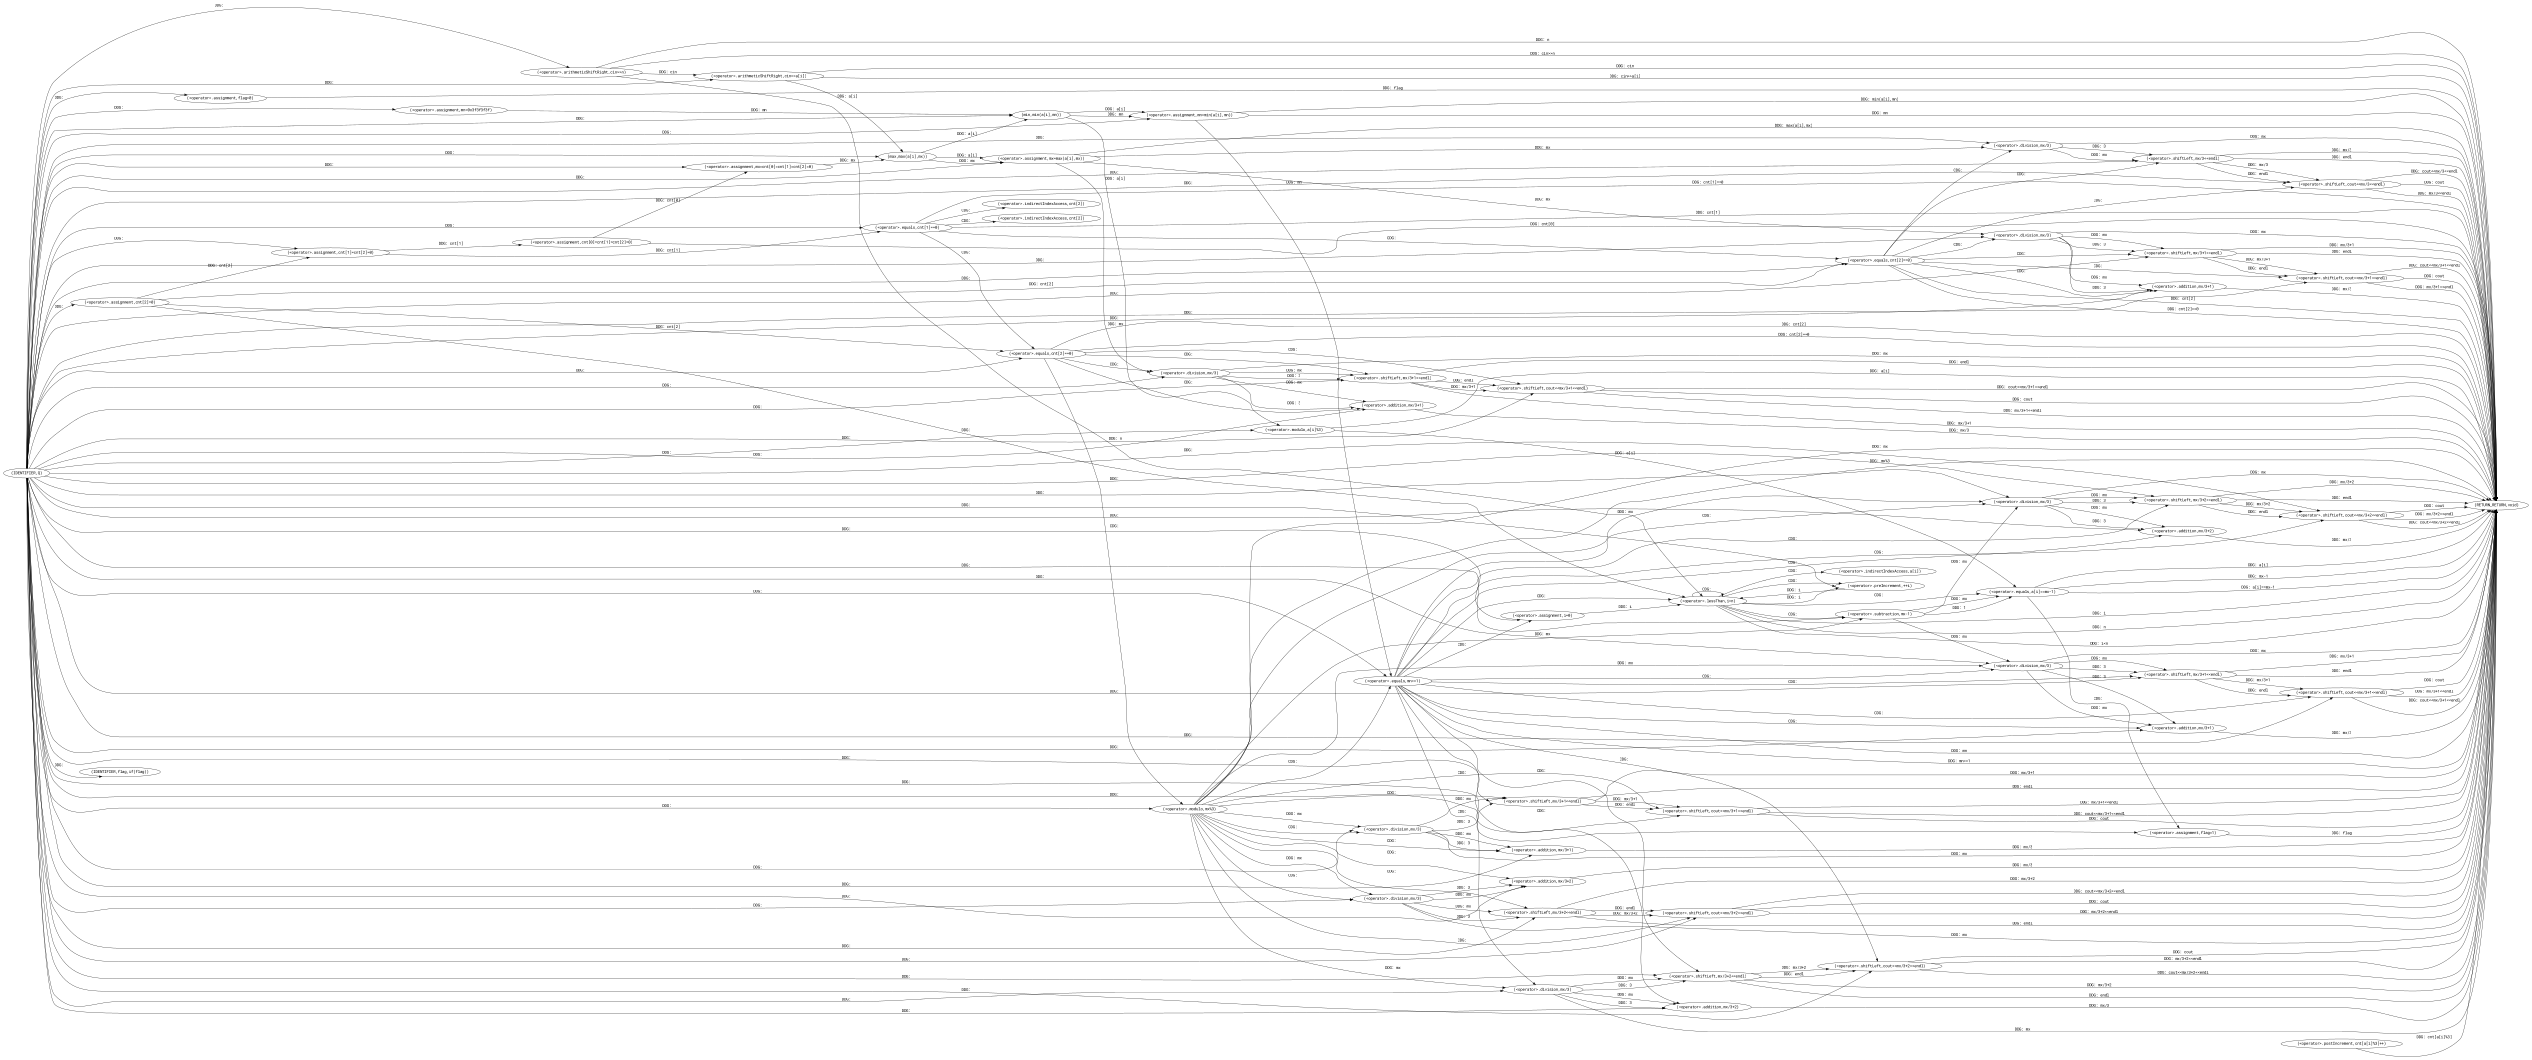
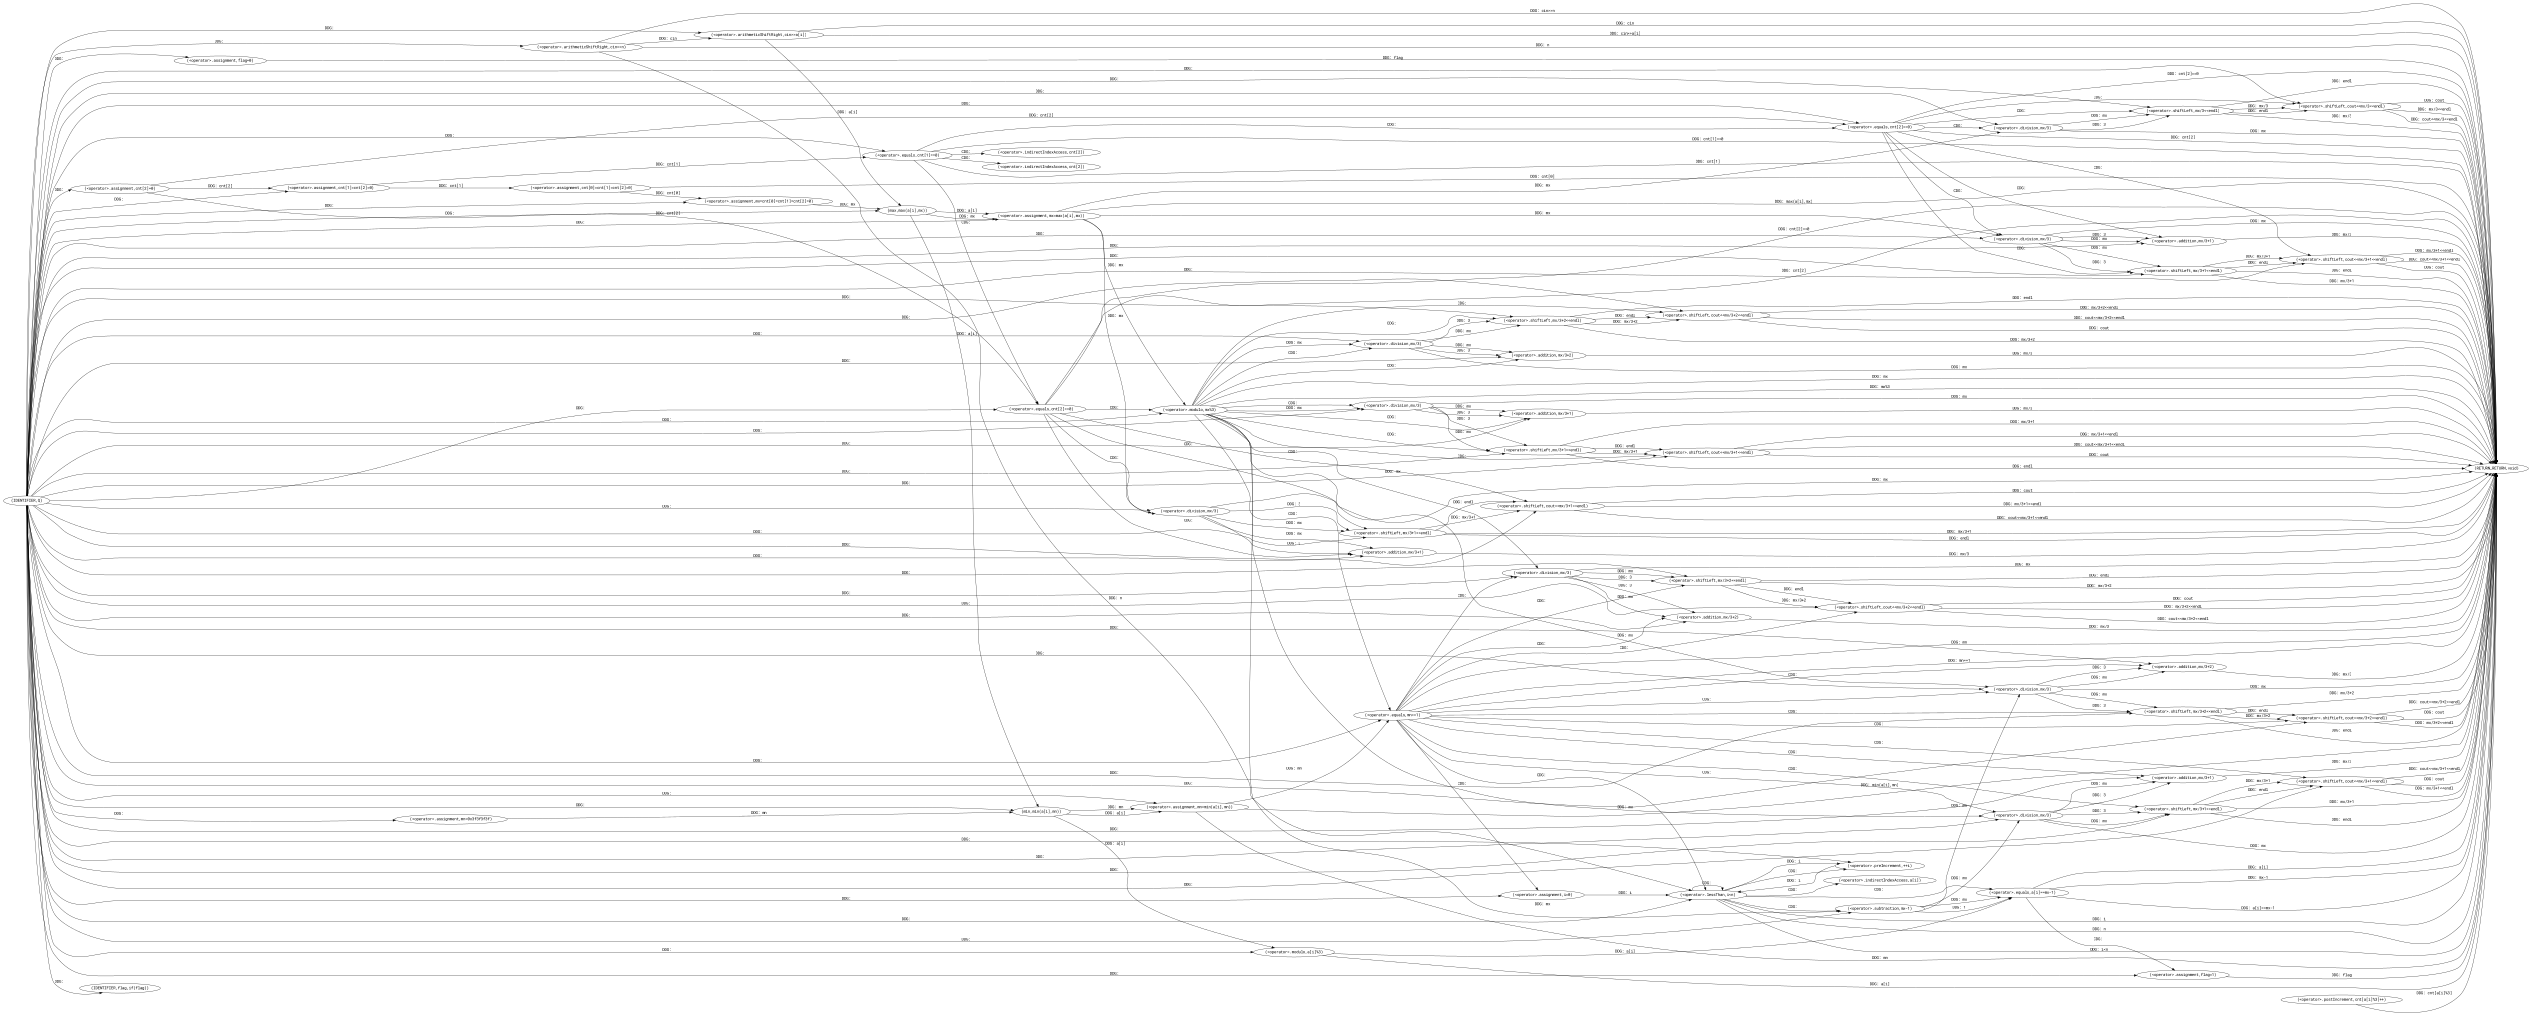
  digraph {
    fontname="Roboto Mono"
    rankdir=LR
    node [fontname="Roboto Mono"]
    edge [fontname="Roboto Mono"]
    n1 [label="(IDENTIFIER,Q)"]
    n2 [label="(<operator>.arithmeticShiftRight,cin>>n)"]
    n3 [label="(<operator>.assignment,mx=cnt[0]=cnt[1]=cnt[2]=0)"]
    n4 [label="(<operator>.assignment,flag=0)"]
    n5 [label="(<operator>.assignment,mn=0x3f3f3f3f)"]
    n6 [label="(<operator>.arithmeticShiftRight,cin>>a[i])"]
    n7 [label="(<operator>.assignment,mx=max(a[i],mx))"]
    n8 [label="(<operator>.assignment,mn=min(a[i],mn))"]
    n9 [label="(<operator>.equals,cnt[1]==0)"]
    n10 [label="(<operator>.assignment,cnt[1]=cnt[2]=0)"]
    n11 [label="(max,max(a[i],mx))"]
    n12 [label="(min,min(a[i],mn))"]
    n13 [label="(<operator>.equals,cnt[2]==0)"]
    n14 [label="(<operator>.assignment,cnt[2]=0)"]
    n15 [label="(<operator>.modulo,a[i]%3)"]
    n16 [label="(<operator>.shiftLeft,cout<<mx/3<<endl)"]
    n17 [label="(<operator>.equals,cnt[2]==0)"]
    n18 [label="(<operator>.shiftLeft,cout<<mx/3+1<<endl)"]
    n19 [label="(<operator>.shiftLeft,cout<<mx/3+1<<endl)"]
    n20 [label="(<operator>.shiftLeft,mx/3<<endl)"]
    n21 [label="(<operator>.division,mx/3)"]
    n22 [label="(<operator>.shiftLeft,mx/3+1<<endl)"]
    n23 [label="(<operator>.shiftLeft,mx/3+1<<endl)"]
    n24 [label="(<operator>.modulo,mx%3)"]
    n25 [label="(<operator>.addition,mx/3+1)"]
    n26 [label="(<operator>.addition,mx/3+1)"]
    n27 [label="(<operator>.shiftLeft,cout<<mx/3+1<<endl)"]
    n28 [label="(<operator>.shiftLeft,cout<<mx/3+2<<endl)"]
    n29 [label="(<operator>.division,mx/3)"]
    n30 [label="(<operator>.division,mx/3)"]
    n31 [label="(<operator>.equals,mn==1)"]
    n32 [label="(<operator>.shiftLeft,mx/3+1<<endl)"]
    n33 [label="(<operator>.shiftLeft,cout<<mx/3+2<<endl)"]
    n34 [label="(<operator>.shiftLeft,mx/3+2<<endl)"]
    n35 [label="(<operator>.addition,mx/3+1)"]
    n36 [label="(<operator>.addition,mx/3+2)"]
    n37 [label="(<operator>.division,mx/3)"]
    n38 [label="(<operator>.shiftLeft,mx/3+2<<endl)"]
    n39 [label="(<operator>.assignment,i=0)"]
    n40 [label="(<operator>.lessThan,i<n)"]
    n41 [label="(<operator>.preIncrement,++i)"]
    n42 [label="(IDENTIFIER,flag,if(flag))"]
    n43 [label="(<operator>.shiftLeft,cout<<mx/3+2<<endl)"]
    n44 [label="(<operator>.division,mx/3)"]
    n45 [label="(<operator>.addition,mx/3+2)"]
    n46 [label="(<operator>.assignment,flag=1)"]
    n47 [label="(<operator>.shiftLeft,cout<<mx/3+1<<endl)"]
    n48 [label="(<operator>.division,mx/3)"]
    n49 [label="(<operator>.shiftLeft,mx/3+2<<endl)"]
    n50 [label="(<operator>.subtraction,mx-1)"]
    n51 [label="(<operator>.addition,mx/3+2)"]
    n52 [label="(<operator>.shiftLeft,mx/3+1<<endl)"]
    n53 [label="(<operator>.division,mx/3)"]
    n54 [label="(<operator>.addition,mx/3+1)"]
    n55 [label="(<operator>.division,mx/3)"]
    n56 [label="(RETURN_RETURN,void)"]
    n57 [label="(<operator>.indirectIndexAccess,cnt[2])"]
    n58 [label="(<operator>.indirectIndexAccess,cnt[2])"]
    n59 [label="(<operator>.assignment,cnt[0]=cnt[1]=cnt[2]=0)"]
    n60 [label="(<operator>.equals,a[i]==mx-1)"]
    n61 [label="(<operator>.indirectIndexAccess,a[i])"]
    n62 [label="(<operator>.postIncrement,cnt[a[i]%3]++)"]
    n1 -> n2 [label="DDG: "]
    n1 -> n3 [label="DDG: "]
    n1 -> n4 [label="DDG: "]
    n1 -> n5 [label="DDG: "]
    n1 -> n6 [label="DDG: "]
    n1 -> n7 [label="DDG: "]
    n1 -> n8 [label="DDG: "]
    n1 -> n9 [label="DDG: "]
    n1 -> n10 [label="DDG: "]
    n1 -> n11 [label="DDG: "]
    n1 -> n12 [label="DDG: "]
    n1 -> n13 [label="DDG: "]
    n1 -> n14 [label="DDG: "]
    n1 -> n15 [label="DDG: "]
    n1 -> n16 [label="DDG: "]
    n1 -> n17 [label="DDG: "]
    n1 -> n18 [label="DDG: "]
    n1 -> n19 [label="DDG: "]
    n1 -> n20 [label="DDG: "]
    n1 -> n21 [label="DDG: "]
    n1 -> n22 [label="DDG: "]
    n1 -> n23 [label="DDG: "]
    n1 -> n24 [label="DDG: "]
    n1 -> n25 [label="DDG: "]
    n1 -> n26 [label="DDG: "]
    n1 -> n27 [label="DDG: "]
    n1 -> n28 [label="DDG: "]
    n1 -> n29 [label="DDG: "]
    n1 -> n30 [label="DDG: "]
    n1 -> n31 [label="DDG: "]
    n1 -> n32 [label="DDG: "]
    n1 -> n33 [label="DDG: "]
    n1 -> n34 [label="DDG: "]
    n1 -> n35 [label="DDG: "]
    n1 -> n36 [label="DDG: "]
    n1 -> n37 [label="DDG: "]
    n1 -> n38 [label="DDG: "]
    n1 -> n39 [label="DDG: "]
-   n14 -> n40 [label="DDG: "]
+   n1 -> n40 [label="DDG: "]
    n1 -> n41 [label="DDG: "]
    n1 -> n42 [label="DDG: "]
    n1 -> n43 [label="DDG: "]
    n1 -> n44 [label="DDG: "]
    n1 -> n45 [label="DDG: "]
    n1 -> n46 [label="DDG: "]
    n1 -> n47 [label="DDG: "]
    n1 -> n48 [label="DDG: "]
    n1 -> n49 [label="DDG: "]
    n1 -> n50 [label="DDG: "]
    n1 -> n51 [label="DDG: "]
    n1 -> n52 [label="DDG: "]
    n1 -> n53 [label="DDG: "]
    n1 -> n54 [label="DDG: "]
    n1 -> n55 [label="DDG: "]
    n2 -> n6 [label="DDG: cin"]
    n2 -> n40 [label="DDG: n"]
    n2 -> n56 [label="DDG: n"]
    n2 -> n56 [label="DDG: cin>>n"]
    n3 -> n11 [label="DDG: mx"]
    n4 -> n56 [label="DDG: flag"]
    n5 -> n12 [label="DDG: mn"]
    n6 -> n11 [label="DDG: a[i]"]
    n6 -> n56 [label="DDG: cin"]
    n6 -> n56 [label="DDG: cin>>a[i]"]
    n7 -> n21 [label="DDG: mx"]
+   n7 -> n24 [label="DDG: mx"]
    n7 -> n29 [label="DDG: mx"]
    n7 -> n30 [label="DDG: mx"]
    n7 -> n56 [label="DDG: max(a[i],mx)"]
    n8 -> n31 [label="DDG: mn"]
    n8 -> n56 [label="DDG: mn"]
    n8 -> n56 [label="DDG: min(a[i],mn)"]
    n9 -> n13 [label="CDG: "]
    n9 -> n17 [label="CDG: "]
    n9 -> n56 [label="DDG: cnt[1]"]
    n9 -> n56 [label="DDG: cnt[1]==0"]
    n9 -> n57 [label="CDG: "]
    n9 -> n58 [label="CDG: "]
    n10 -> n9 [label="DDG: cnt[1]"]
    n10 -> n59 [label="DDG: cnt[1]"]
    n11 -> n7 [label="DDG: a[i]"]
    n11 -> n7 [label="DDG: mx"]
    n11 -> n12 [label="DDG: a[i]"]
    n12 -> n8 [label="DDG: a[i]"]
    n12 -> n8 [label="DDG: mn"]
    n12 -> n15 [label="DDG: a[i]"]
    n13 -> n16 [label="CDG: "]
    n13 -> n18 [label="CDG: "]
    n13 -> n20 [label="CDG: "]
    n13 -> n21 [label="CDG: "]
    n13 -> n22 [label="CDG: "]
    n13 -> n25 [label="CDG: "]
    n13 -> n29 [label="CDG: "]
    n13 -> n56 [label="DDG: cnt[2]"]
    n13 -> n56 [label="DDG: cnt[2]==0"]
    n14 -> n10 [label="DDG: cnt[2]"]
    n14 -> n13 [label="DDG: cnt[2]"]
    n14 -> n17 [label="DDG: cnt[2]"]
    n15 -> n56 [label="DDG: a[i]"]
    n15 -> n60 [label="DDG: a[i]"]
    n16 -> n56 [label="DDG: cout"]
    n16 -> n56 [label="DDG: mx/3<<endl"]
    n16 -> n56 [label="DDG: cout<<mx/3<<endl"]
    n17 -> n19 [label="CDG: "]
    n17 -> n23 [label="CDG: "]
    n17 -> n24 [label="CDG: "]
    n17 -> n26 [label="CDG: "]
    n17 -> n30 [label="CDG: "]
    n17 -> n56 [label="DDG: cnt[2]"]
    n17 -> n56 [label="DDG: cnt[2]==0"]
    n18 -> n56 [label="DDG: cout"]
    n18 -> n56 [label="DDG: mx/3+1<<endl"]
    n18 -> n56 [label="DDG: cout<<mx/3+1<<endl"]
    n19 -> n56 [label="DDG: cout"]
    n19 -> n56 [label="DDG: mx/3+1<<endl"]
    n19 -> n56 [label="DDG: cout<<mx/3+1<<endl"]
    n20 -> n16 [label="DDG: endl"]
    n20 -> n16 [label="DDG: mx/3"]
    n20 -> n56 [label="DDG: mx/3"]
    n20 -> n56 [label="DDG: endl"]
    n21 -> n20 [label="DDG: 3"]
    n21 -> n20 [label="DDG: mx"]
    n21 -> n56 [label="DDG: mx"]
    n22 -> n18 [label="DDG: endl"]
    n22 -> n18 [label="DDG: mx/3+1"]
    n22 -> n56 [label="DDG: mx/3+1"]
    n22 -> n56 [label="DDG: endl"]
    n23 -> n19 [label="DDG: endl"]
    n23 -> n19 [label="DDG: mx/3+1"]
    n23 -> n56 [label="DDG: mx/3+1"]
    n23 -> n56 [label="DDG: endl"]
    n24 -> n27 [label="CDG: "]
    n24 -> n28 [label="CDG: "]
    n24 -> n31 [label="CDG: "]
    n24 -> n32 [label="CDG: "]
    n24 -> n34 [label="CDG: "]
    n24 -> n35 [label="CDG: "]
    n24 -> n36 [label="CDG: "]
    n24 -> n37 [label="DDG: mx"]
    n24 -> n37 [label="CDG: "]
    n24 -> n44 [label="DDG: mx"]
    n24 -> n44 [label="CDG: "]
    n24 -> n48 [label="DDG: mx"]
    n24 -> n50 [label="DDG: mx"]
    n24 -> n53 [label="DDG: mx"]
    n24 -> n55 [label="DDG: mx"]
    n24 -> n56 [label="DDG: mx"]
    n24 -> n56 [label="DDG: mx%3"]
    n25 -> n56 [label="DDG: mx/3"]
    n26 -> n56 [label="DDG: mx/3"]
    n27 -> n56 [label="DDG: cout"]
    n27 -> n56 [label="DDG: mx/3+1<<endl"]
    n27 -> n56 [label="DDG: cout<<mx/3+1<<endl"]
    n28 -> n56 [label="DDG: cout"]
    n28 -> n56 [label="DDG: mx/3+2<<endl"]
    n28 -> n56 [label="DDG: cout<<mx/3+2<<endl"]
    n29 -> n22 [label="DDG: mx"]
    n29 -> n22 [label="DDG: 3"]
    n29 -> n25 [label="DDG: mx"]
    n29 -> n25 [label="DDG: 3"]
    n29 -> n56 [label="DDG: mx"]
    n30 -> n23 [label="DDG: 3"]
    n30 -> n23 [label="DDG: mx"]
    n30 -> n26 [label="DDG: 3"]
    n30 -> n26 [label="DDG: mx"]
    n30 -> n56 [label="DDG: mx"]
    n31 -> n33 [label="CDG: "]
    n31 -> n38 [label="CDG: "]
    n31 -> n39 [label="CDG: "]
    n31 -> n40 [label="CDG: "]
    n31 -> n43 [label="CDG: "]
    n31 -> n45 [label="CDG: "]
    n31 -> n47 [label="CDG: "]
    n31 -> n48 [label="CDG: "]
    n31 -> n49 [label="CDG: "]
    n31 -> n51 [label="CDG: "]
    n31 -> n52 [label="CDG: "]
    n31 -> n53 [label="CDG: "]
    n31 -> n54 [label="CDG: "]
    n31 -> n55 [label="CDG: "]
    n31 -> n56 [label="DDG: mn"]
    n31 -> n56 [label="DDG: mn==1"]
    n32 -> n27 [label="DDG: endl"]
    n32 -> n27 [label="DDG: mx/3+1"]
    n32 -> n56 [label="DDG: mx/3+1"]
    n32 -> n56 [label="DDG: endl"]
    n33 -> n56 [label="DDG: cout"]
    n33 -> n56 [label="DDG: mx/3+2<<endl"]
    n33 -> n56 [label="DDG: cout<<mx/3+2<<endl"]
    n34 -> n28 [label="DDG: endl"]
    n34 -> n28 [label="DDG: mx/3+2"]
    n34 -> n56 [label="DDG: mx/3+2"]
    n34 -> n56 [label="DDG: endl"]
    n35 -> n56 [label="DDG: mx/3"]
    n36 -> n56 [label="DDG: mx/3"]
    n37 -> n32 [label="DDG: mx"]
    n37 -> n32 [label="DDG: 3"]
    n37 -> n35 [label="DDG: mx"]
    n37 -> n35 [label="DDG: 3"]
    n37 -> n56 [label="DDG: mx"]
    n38 -> n33 [label="DDG: endl"]
    n38 -> n33 [label="DDG: mx/3+2"]
    n38 -> n56 [label="DDG: mx/3+2"]
    n38 -> n56 [label="DDG: endl"]
    n39 -> n40 [label="DDG: i"]
    n40 -> n40 [label="CDG: "]
    n40 -> n41 [label="DDG: i"]
    n40 -> n41 [label="CDG: "]
    n40 -> n50 [label="CDG: "]
    n40 -> n56 [label="DDG: i"]
    n40 -> n56 [label="DDG: n"]
    n40 -> n56 [label="DDG: i<n"]
    n40 -> n60 [label="CDG: "]
    n40 -> n61 [label="CDG: "]
    n41 -> n40 [label="DDG: i"]
    n43 -> n56 [label="DDG: cout"]
    n43 -> n56 [label="DDG: mx/3+2<<endl"]
    n43 -> n56 [label="DDG: cout<<mx/3+2<<endl"]
    n44 -> n34 [label="DDG: 3"]
    n44 -> n34 [label="DDG: mx"]
    n44 -> n36 [label="DDG: 3"]
    n44 -> n36 [label="DDG: mx"]
    n44 -> n56 [label="DDG: mx"]
    n45 -> n56 [label="DDG: mx/3"]
    n46 -> n56 [label="DDG: flag"]
    n47 -> n56 [label="DDG: cout"]
    n47 -> n56 [label="DDG: mx/3+1<<endl"]
    n47 -> n56 [label="DDG: cout<<mx/3+1<<endl"]
    n48 -> n38 [label="DDG: mx"]
    n48 -> n38 [label="DDG: 3"]
    n48 -> n45 [label="DDG: mx"]
    n48 -> n45 [label="DDG: 3"]
    n48 -> n56 [label="DDG: mx"]
    n49 -> n43 [label="DDG: mx/3+2"]
    n49 -> n43 [label="DDG: endl"]
    n49 -> n56 [label="DDG: mx/3+2"]
    n49 -> n56 [label="DDG: endl"]
    n50 -> n53 [label="DDG: mx"]
    n50 -> n55 [label="DDG: mx"]
    n50 -> n60 [label="DDG: mx"]
    n50 -> n60 [label="DDG: 1"]
    n51 -> n56 [label="DDG: mx/3"]
    n52 -> n47 [label="DDG: endl"]
    n52 -> n47 [label="DDG: mx/3+1"]
    n52 -> n56 [label="DDG: mx/3+1"]
    n52 -> n56 [label="DDG: endl"]
    n53 -> n49 [label="DDG: mx"]
    n53 -> n49 [label="DDG: 3"]
    n53 -> n51 [label="DDG: mx"]
    n53 -> n51 [label="DDG: 3"]
    n53 -> n56 [label="DDG: mx"]
    n54 -> n56 [label="DDG: mx/3"]
    n55 -> n52 [label="DDG: mx"]
    n55 -> n52 [label="DDG: 3"]
    n55 -> n54 [label="DDG: mx"]
    n55 -> n54 [label="DDG: 3"]
    n55 -> n56 [label="DDG: mx"]
    n59 -> n3 [label="DDG: cnt[0]"]
    n59 -> n56 [label="DDG: cnt[0]"]
    n60 -> n46 [label="CDG: "]
    n60 -> n56 [label="DDG: a[i]"]
    n60 -> n56 [label="DDG: mx-1"]
    n60 -> n56 [label="DDG: a[i]==mx-1"]
    n62 -> n56 [label="DDG: cnt[a[i]%3]"]
  }
